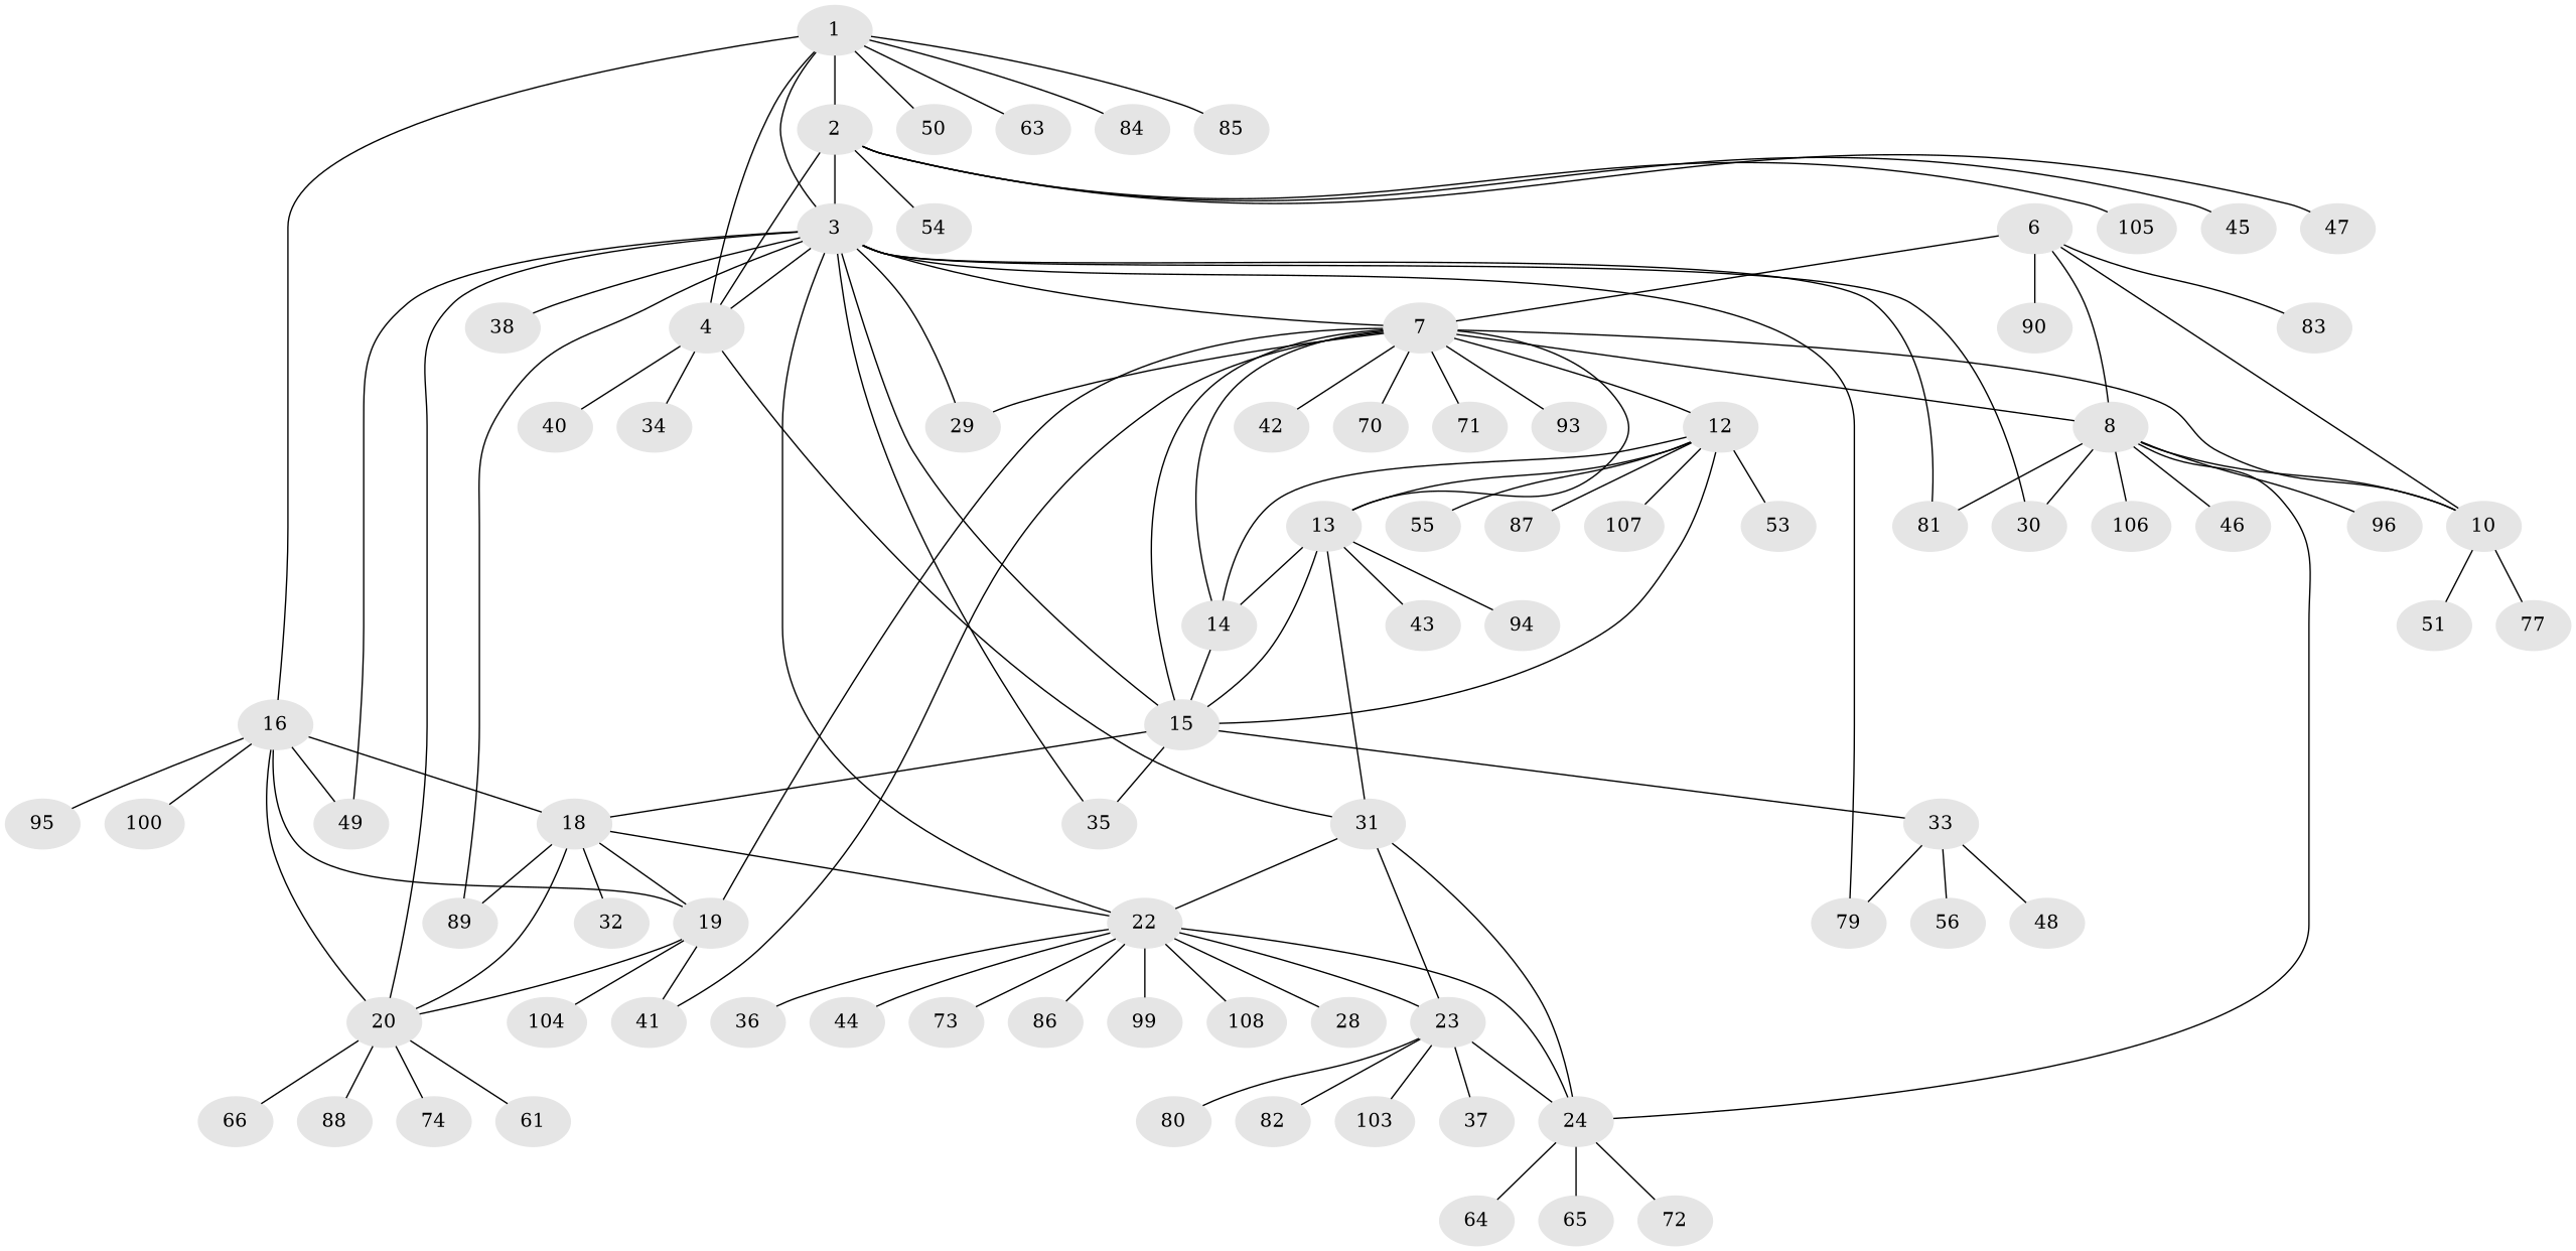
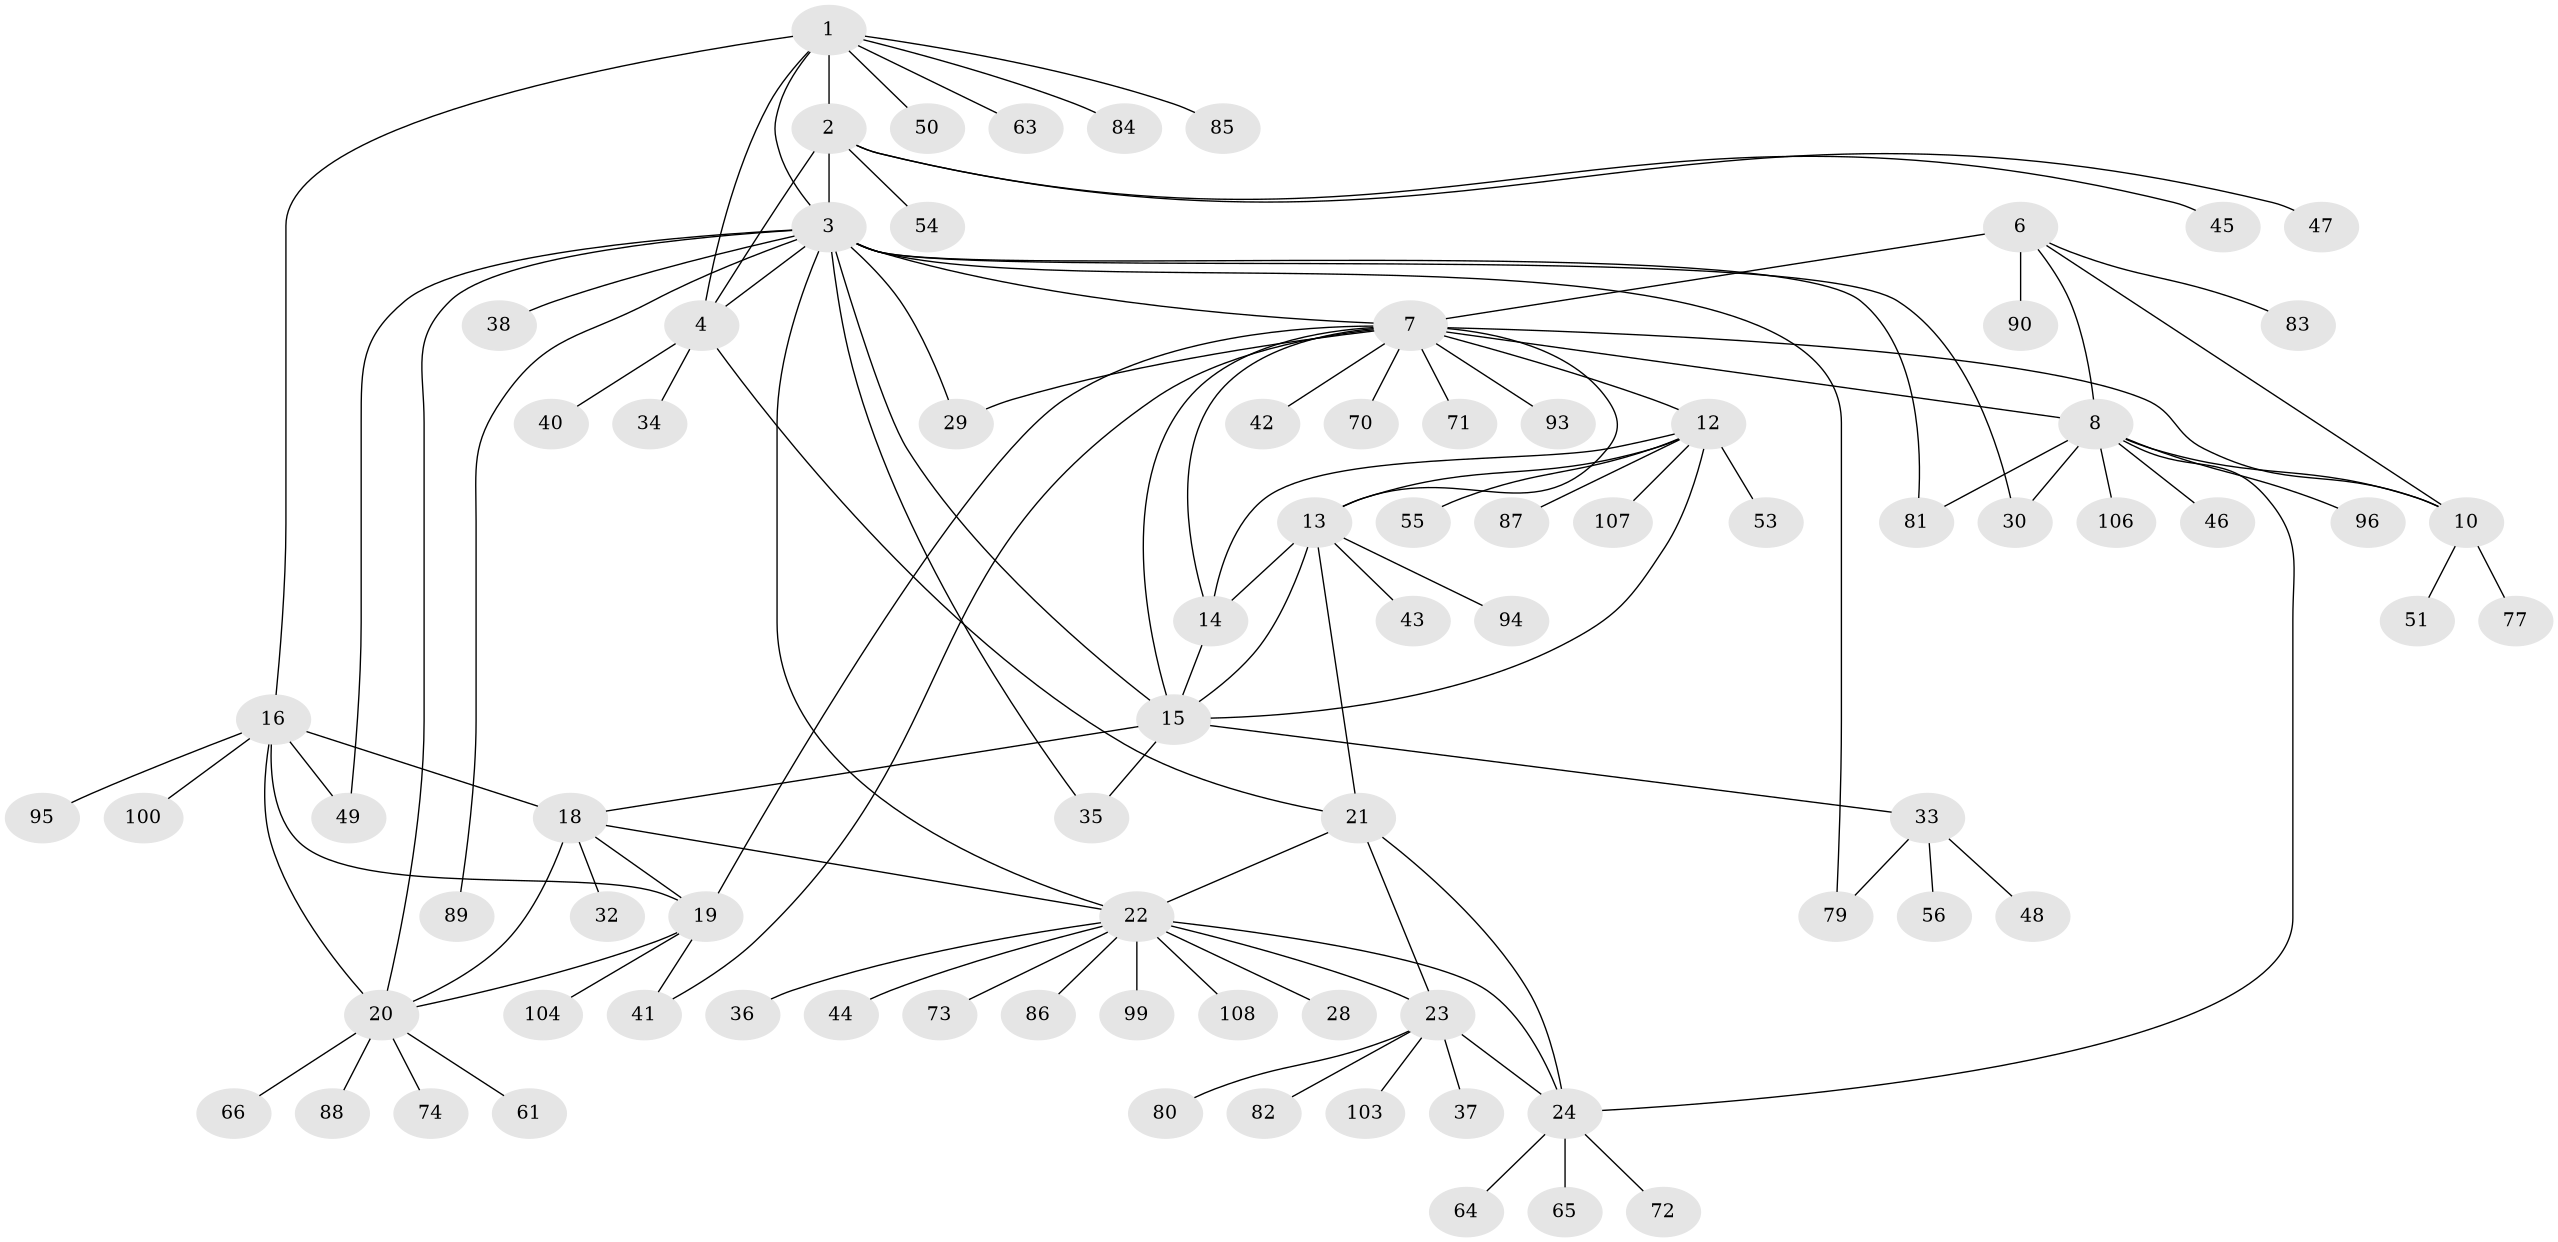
  graph {
    node [color=gray90 style=filled]
    1 [super="+59"]
    2 [super="+5"]
    3 [super="+69"]
    4 [super="+27"]
    16 [super="+17"]
    50
    63
    84
    85
    45
    47
    54
-   105
    7 [super="+11"]
    15 [super="+67"]
    20 [super="+31"]
    22 [super="+58"]
    29
    30
    35 [super="+91"]
    38
    49 [super="+101"]
    79
    81
    89
-   21 [label=31]
+   21
    34 [super="+88"]
    40
    19 [super="+76"]
    18 [super="+52"]
    95
    100
    8 [super="+9"]
    10 [super="+97"]
    12 [super="+57"]
    13 [super="+39"]
    14 [super="+75"]
    41
    42
    70
    71
    93
    33 [super="+102"]
    61
    66
    n46 [label=88]
    74
    24 [super="+25"]
    23 [super="+62"]
    28
    36
    44
    73
    86
    99
    108
    6 [super="+60"]
    83
    90
    46
    96
    106
    51 [super="+92"]
    77
    53
    55
    87
    107
    43
    94 [super="+98"]
    104
    64 [super="+78"]
    65
    72
    32
    48
    56
    37
    80
    82
    103
    1 -- 2 [weight=2]
    1 -- 3
    1 -- 4
    1 -- 16
    1 -- 50
    1 -- 63
    1 -- 84
    1 -- 85
    2 -- 3 [weight=2]
    2 -- 4 [weight=2]
    2 -- 45
    2 -- 47
    2 -- 54
-   2 -- 105
    3 -- 4
    3 -- 7
    3 -- 15
    3 -- 20
    3 -- 22
    3 -- 29
    3 -- 30
    3 -- 35
    3 -- 38
    3 -- 49
    3 -- 79
    3 -- 81
    3 -- 89
    4 -- 21
    4 -- 34
    4 -- 40
    16 -- 20 [weight=2]
    16 -- 49
    16 -- 19 [weight=2]
    16 -- 18 [weight=2]
    16 -- 95
    16 -- 100
    7 -- 15
    7 -- 29
    7 -- 19
    7 -- 8 [weight=2]
    7 -- 10
    7 -- 12
    7 -- 13
    7 -- 14
    7 -- 41
    7 -- 42
    7 -- 70
    7 -- 71
    7 -- 93
    15 -- 35
    15 -- 18
    15 -- 33
    20 -- 61
    20 -- 66
    20 -- n46
    20 -- 74
    22 -- 24 [weight=2]
    22 -- 23
    22 -- 28
    22 -- 36
    22 -- 44
    22 -- 73
    22 -- 86
    22 -- 99
    22 -- 108
    21 -- 22
    21 -- 24 [weight=2]
    21 -- 23
    19 -- 20
    19 -- 41
    19 -- 104
    18 -- 20
    18 -- 22
-   18 -- 89
    18 -- 19
    18 -- 32
    8 -- 30
    8 -- 81
    8 -- 10 [weight=2]
    8 -- 24
    8 -- 46
    8 -- 96
    8 -- 106
    10 -- 51
    10 -- 77
    12 -- 15
    12 -- 13
    12 -- 14
    12 -- 53
    12 -- 55
    12 -- 87
    12 -- 107
    13 -- 15
    13 -- 21
    13 -- 14
    13 -- 43
    13 -- 94
    14 -- 15
    33 -- 79
    33 -- 48
    33 -- 56
    24 -- 64
    24 -- 65
    24 -- 72
    23 -- 24 [weight=2]
    23 -- 37
    23 -- 80
    23 -- 82
    23 -- 103
    6 -- 7
    6 -- 8 [weight=2]
    6 -- 10
    6 -- 83
    6 -- 90
  }
